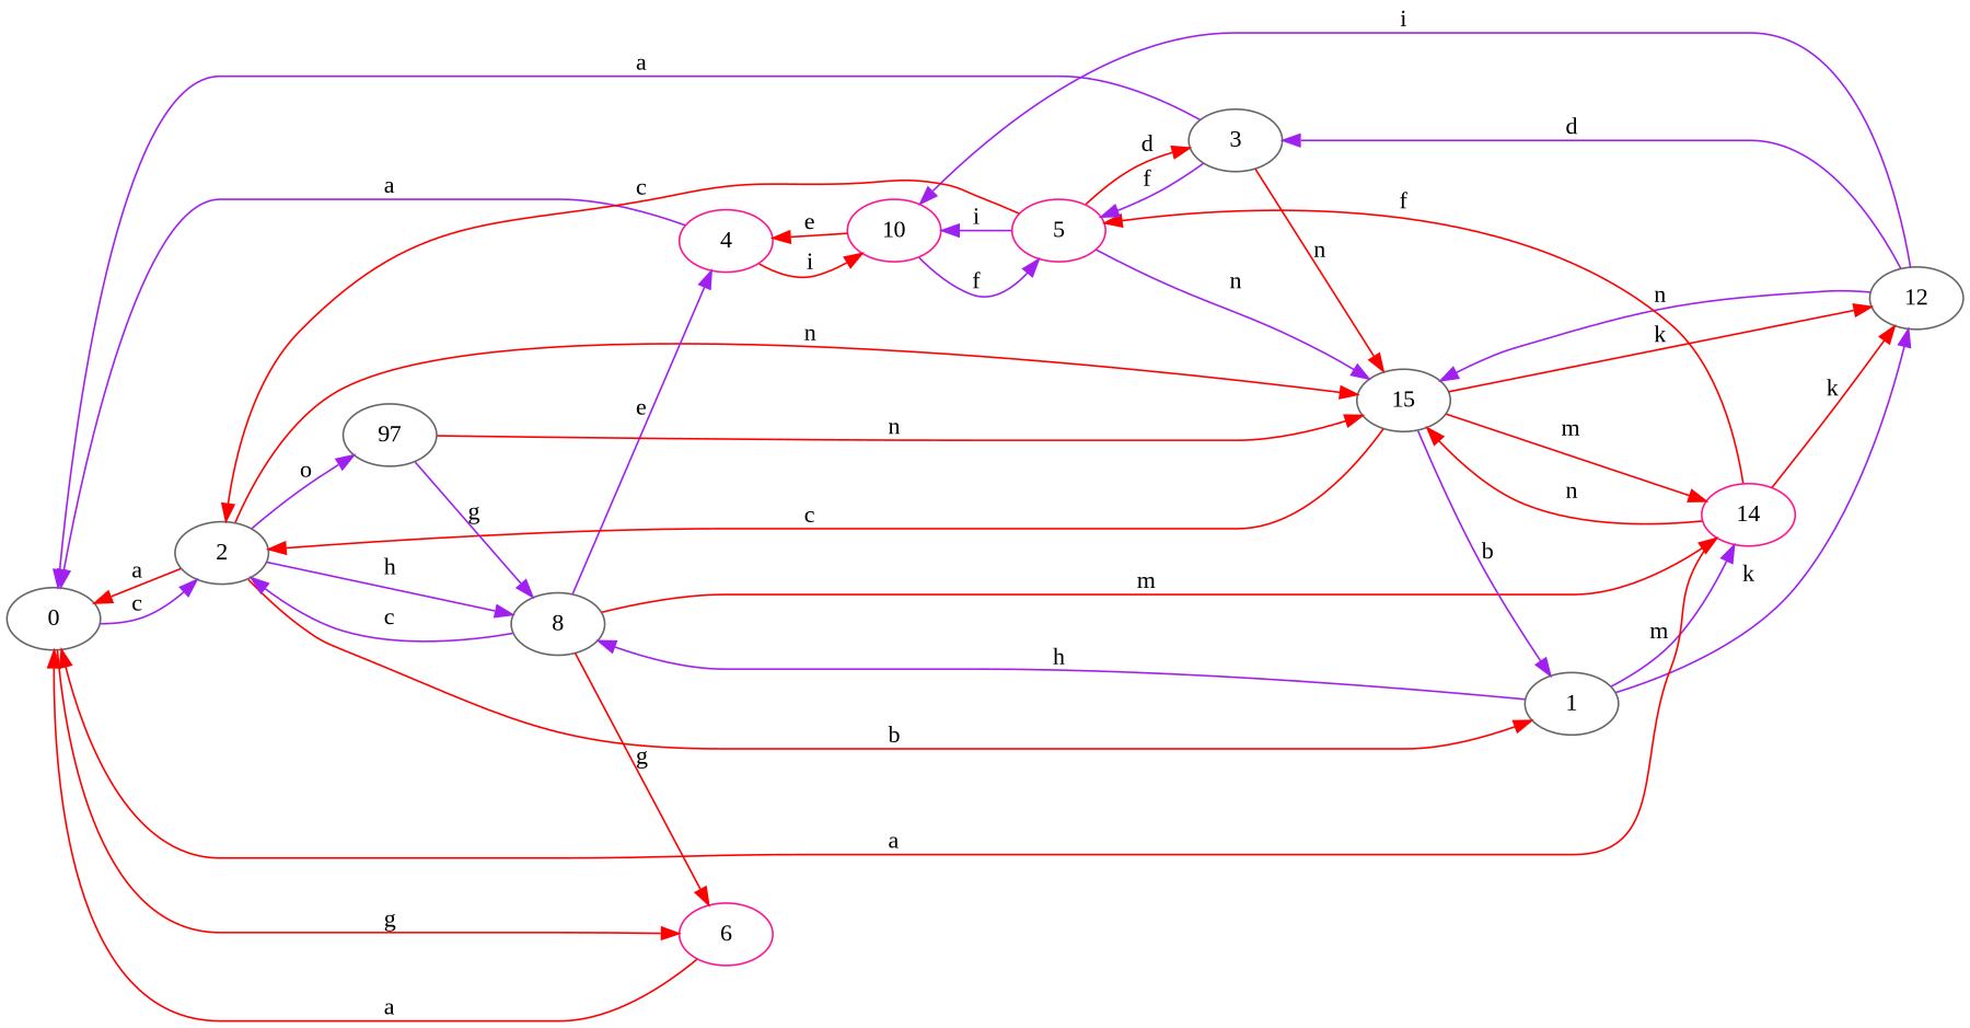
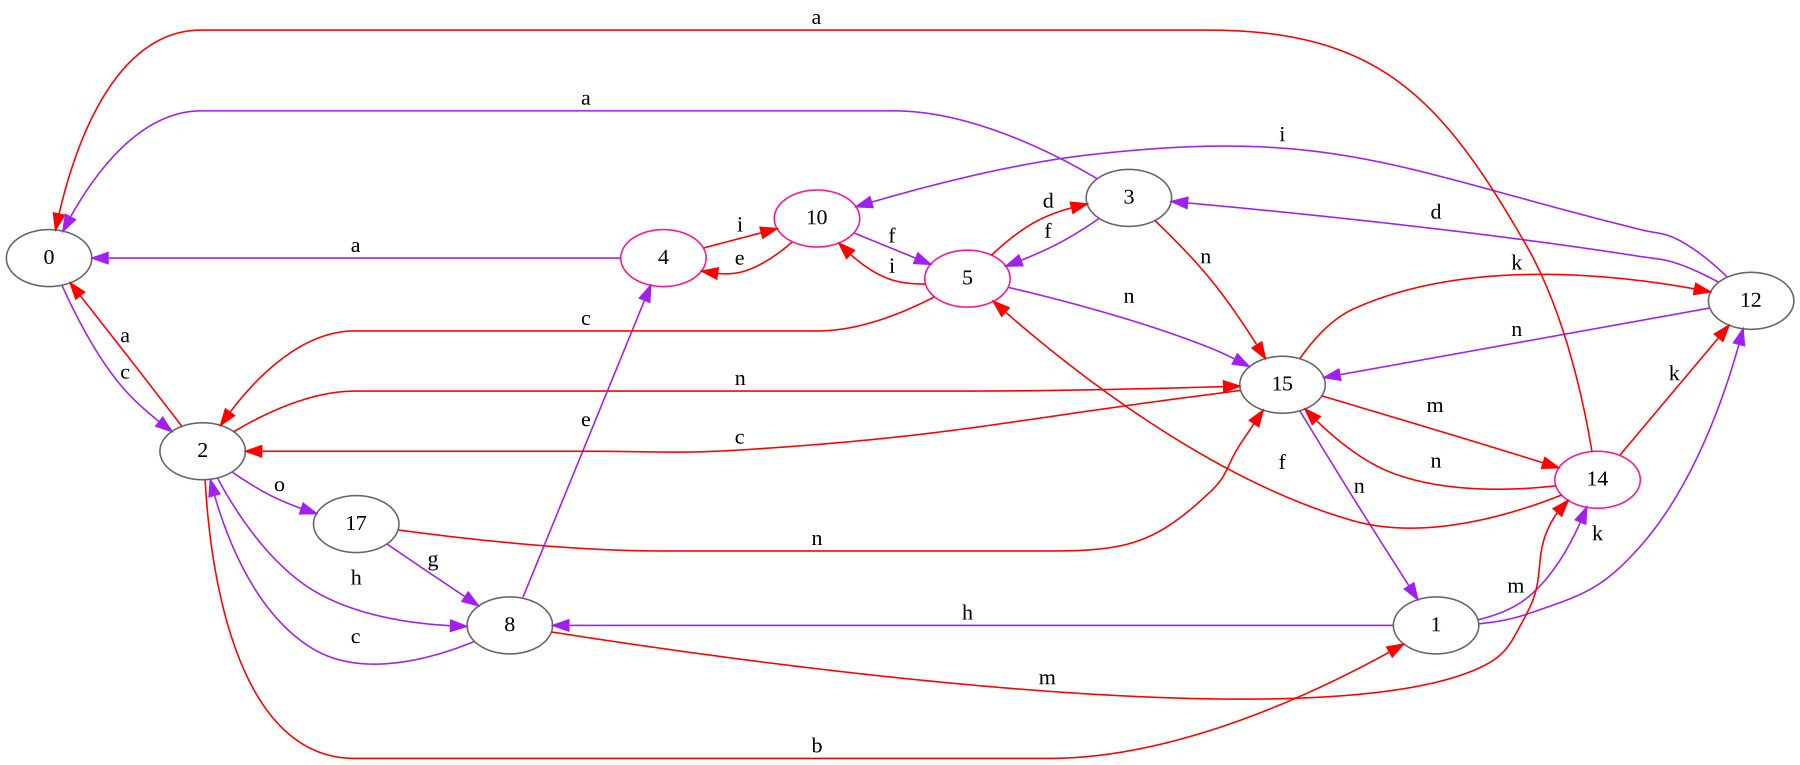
  strict digraph {
    fontname="Liberation Serif"
    rankdir=LR
    node [color=gray40 fontname="Liberation Serif"]
    edge [color=red fontname="Liberation Serif"]
    0
    2
-   6 [color=deeppink]
    1
    8
    15
-   17 [label=97]
+   17
    12
    14 [color=deeppink]
    4 [color=deeppink]
    3
    10 [color=deeppink]
    5 [color=deeppink]
    0 -> 2 [color=purple label=c]
-   0 -> 6 [label=g]
    2 -> 0 [label=a]
    2 -> 1 [label=b]
    2 -> 8 [color=purple label=h]
    2 -> 15 [label=n]
    2 -> 17 [color=purple label=o]
-   6 -> 0 [label=a]
    1 -> 8 [color=purple label=h]
    1 -> 12 [color=purple label=k]
    1 -> 14 [color=purple label=m]
    8 -> 2 [color=purple label=c]
-   8 -> 6 [label=g]
    8 -> 14 [label=m]
    8 -> 4 [color=purple label=e]
    15 -> 2 [label=c]
-   15 -> 1 [color=purple label=b]
+   15 -> 1 [color=purple label=n]
    15 -> 12 [label=k]
    15 -> 14 [label=m]
    17 -> 8 [color=purple label=g]
    17 -> 15 [label=n]
    12 -> 15 [color=purple label=n]
    12 -> 3 [color=purple label=d]
    12 -> 10 [color=purple label=i]
    14 -> 0 [label=a]
    14 -> 15 [label=n]
    14 -> 12 [label=k]
    14 -> 5 [label=f]
    4 -> 0 [color=purple label=a]
    4 -> 10 [label=i]
    3 -> 0 [color=purple label=a]
    3 -> 15 [label=n]
    3 -> 5 [color=purple label=f]
    10 -> 4 [label=e]
    10 -> 5 [color=purple label=f]
    5 -> 2 [label=c]
    5 -> 15 [color=purple label=n]
    5 -> 3 [label=d]
-   5 -> 10 [color=purple label=i]
+   5 -> 10 [label=i]
  }
